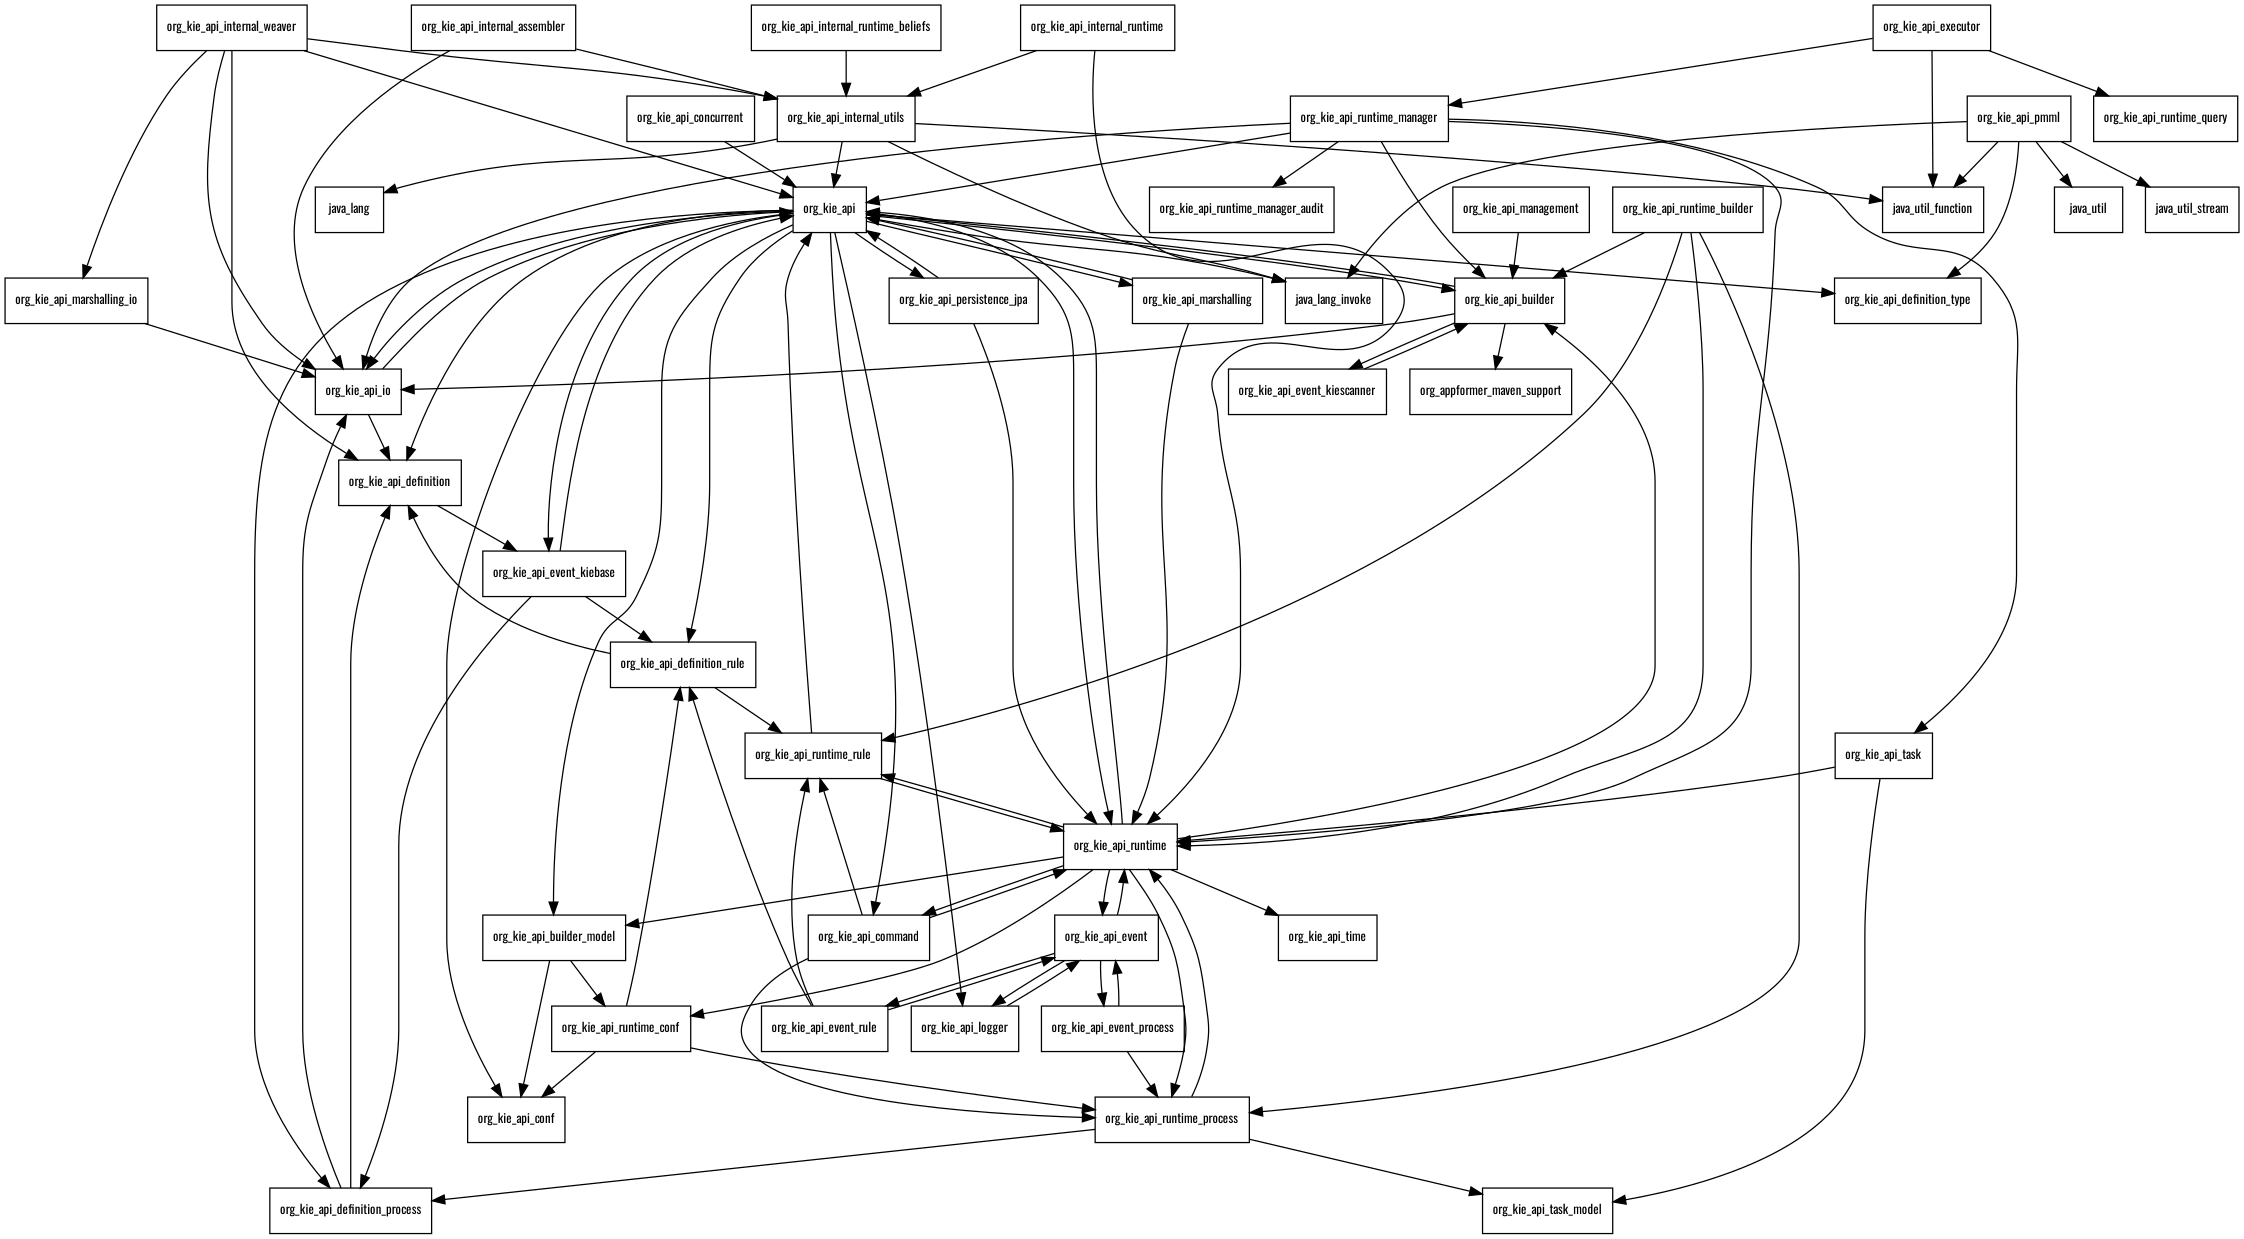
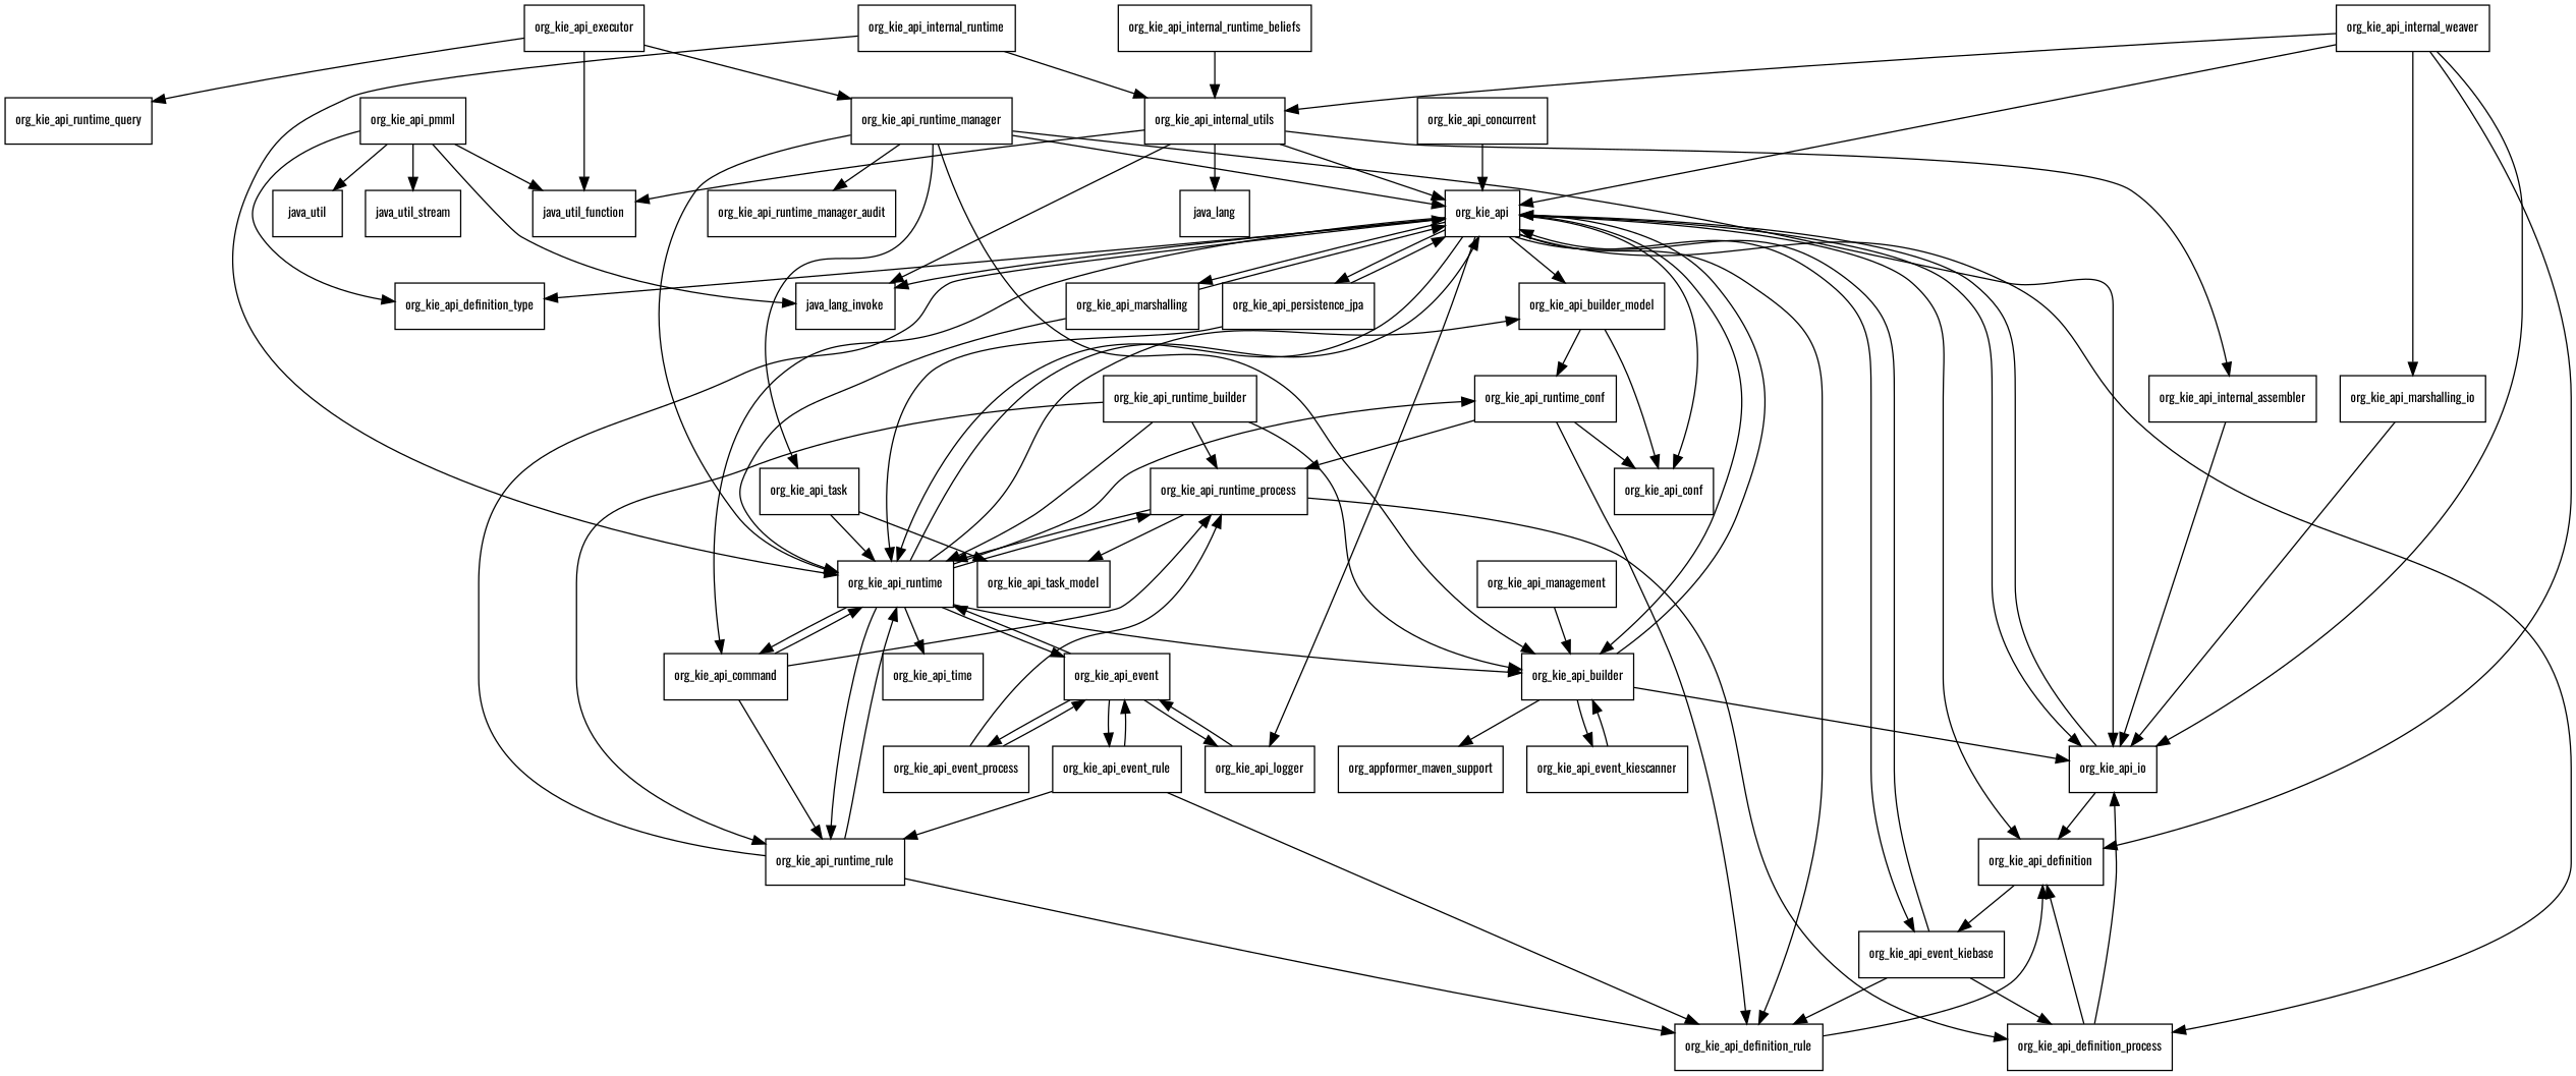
  digraph {
    fontname=Oswald
    node [fontname=Oswald fontsize=10.0 shape=box]
    edge [fontname=Oswald]
    org_kie_api
    org_kie_api_builder
    org_kie_api_builder_model
    org_kie_api_command
    org_kie_api_conf
    org_kie_api_definition
    org_kie_api_definition_process
    org_kie_api_definition_rule
    org_kie_api_definition_type
    org_kie_api_event_kiebase
    org_kie_api_io
    org_kie_api_logger
    org_kie_api_marshalling
    org_kie_api_persistence_jpa
    org_kie_api_runtime
    java_lang_invoke
    org_appformer_maven_support
    org_kie_api_event_kiescanner
    org_kie_api_runtime_conf
    org_kie_api_runtime_process
    org_kie_api_runtime_rule
    org_kie_api_internal_utils
    java_util_function
    java_lang
    org_kie_api_event
    org_kie_api_time
    org_kie_api_task_model
    org_kie_api_event_process
    org_kie_api_event_rule
    org_kie_api_concurrent
    org_kie_api_executor
    org_kie_api_runtime_manager
    org_kie_api_runtime_query
    org_kie_api_runtime_manager_audit
    org_kie_api_task
    org_kie_api_internal_assembler
    n37 [label=org_kie_api_marshalling_io]
    org_kie_api_internal_runtime
    org_kie_api_internal_runtime_beliefs
    org_kie_api_internal_weaver
    org_kie_api_management
    org_kie_api_pmml
    java_util
    java_util_stream
    org_kie_api_runtime_builder
    org_kie_api -> org_kie_api_builder
    org_kie_api -> org_kie_api_builder_model
    org_kie_api -> org_kie_api_command
    org_kie_api -> org_kie_api_conf
    org_kie_api -> org_kie_api_definition
    org_kie_api -> org_kie_api_definition_process
    org_kie_api -> org_kie_api_definition_rule
    org_kie_api -> org_kie_api_definition_type
    org_kie_api -> org_kie_api_event_kiebase
    org_kie_api -> org_kie_api_io
    org_kie_api -> org_kie_api_logger
    org_kie_api -> org_kie_api_marshalling
    org_kie_api -> org_kie_api_persistence_jpa
    org_kie_api -> org_kie_api_runtime
    org_kie_api -> java_lang_invoke
    org_kie_api_builder -> org_kie_api
    org_kie_api_builder -> org_kie_api_io
    org_kie_api_builder -> org_appformer_maven_support
    org_kie_api_builder -> org_kie_api_event_kiescanner
    org_kie_api_builder_model -> org_kie_api_conf
    org_kie_api_builder_model -> org_kie_api_runtime_conf
    org_kie_api_command -> org_kie_api_runtime
    org_kie_api_command -> org_kie_api_runtime_process
    org_kie_api_command -> org_kie_api_runtime_rule
    org_kie_api_definition -> org_kie_api_event_kiebase
    org_kie_api_definition_process -> org_kie_api_definition
    org_kie_api_definition_process -> org_kie_api_io
    org_kie_api_definition_rule -> org_kie_api_definition
    org_kie_api_event_kiebase -> org_kie_api
    org_kie_api_event_kiebase -> org_kie_api_definition_process
    org_kie_api_event_kiebase -> org_kie_api_definition_rule
    org_kie_api_io -> org_kie_api
    org_kie_api_io -> org_kie_api_definition
    org_kie_api_logger -> org_kie_api_event
    org_kie_api_marshalling -> org_kie_api
    org_kie_api_marshalling -> org_kie_api_runtime
    org_kie_api_persistence_jpa -> org_kie_api
    org_kie_api_persistence_jpa -> org_kie_api_runtime
    org_kie_api_runtime -> org_kie_api
    org_kie_api_runtime -> org_kie_api_builder
    org_kie_api_runtime -> org_kie_api_builder_model
    org_kie_api_runtime -> org_kie_api_command
    org_kie_api_runtime -> org_kie_api_runtime_conf
    org_kie_api_runtime -> org_kie_api_runtime_process
    org_kie_api_runtime -> org_kie_api_runtime_rule
    org_kie_api_runtime -> org_kie_api_event
    org_kie_api_runtime -> org_kie_api_time
    org_kie_api_event_kiescanner -> org_kie_api_builder
    org_kie_api_runtime_conf -> org_kie_api_conf
    org_kie_api_runtime_conf -> org_kie_api_definition_rule
    org_kie_api_runtime_conf -> org_kie_api_runtime_process
    org_kie_api_runtime_process -> org_kie_api_definition_process
    org_kie_api_runtime_process -> org_kie_api_runtime
    org_kie_api_runtime_process -> org_kie_api_task_model
    org_kie_api_runtime_rule -> org_kie_api
-   org_kie_api_definition_rule -> org_kie_api_runtime_rule
+   org_kie_api_runtime_rule -> org_kie_api_definition_rule
    org_kie_api_runtime_rule -> org_kie_api_runtime
    org_kie_api_internal_utils -> org_kie_api
    org_kie_api_internal_utils -> java_lang_invoke
    org_kie_api_internal_utils -> java_util_function
    org_kie_api_internal_utils -> java_lang
    org_kie_api_event -> org_kie_api_logger
    org_kie_api_event -> org_kie_api_runtime
    org_kie_api_event -> org_kie_api_event_process
    org_kie_api_event -> org_kie_api_event_rule
    org_kie_api_event_process -> org_kie_api_runtime_process
    org_kie_api_event_process -> org_kie_api_event
    org_kie_api_event_rule -> org_kie_api_definition_rule
    org_kie_api_event_rule -> org_kie_api_runtime_rule
    org_kie_api_event_rule -> org_kie_api_event
    org_kie_api_concurrent -> org_kie_api
    org_kie_api_executor -> java_util_function
    org_kie_api_executor -> org_kie_api_runtime_manager
    org_kie_api_executor -> org_kie_api_runtime_query
    org_kie_api_runtime_manager -> org_kie_api
    org_kie_api_runtime_manager -> org_kie_api_builder
    org_kie_api_runtime_manager -> org_kie_api_io
    org_kie_api_runtime_manager -> org_kie_api_runtime
    org_kie_api_runtime_manager -> org_kie_api_runtime_manager_audit
    org_kie_api_runtime_manager -> org_kie_api_task
    org_kie_api_task -> org_kie_api_runtime
    org_kie_api_task -> org_kie_api_task_model
    org_kie_api_internal_assembler -> org_kie_api_io
-   org_kie_api_internal_assembler -> org_kie_api_internal_utils
+   org_kie_api_internal_utils -> org_kie_api_internal_assembler
    n37 -> org_kie_api_io
    org_kie_api_internal_runtime -> org_kie_api_runtime
    org_kie_api_internal_runtime -> org_kie_api_internal_utils
    org_kie_api_internal_runtime_beliefs -> org_kie_api_internal_utils
    org_kie_api_internal_weaver -> org_kie_api
    org_kie_api_internal_weaver -> org_kie_api_definition
    org_kie_api_internal_weaver -> org_kie_api_io
    org_kie_api_internal_weaver -> org_kie_api_internal_utils
    org_kie_api_internal_weaver -> n37
    org_kie_api_management -> org_kie_api_builder
    org_kie_api_pmml -> org_kie_api_definition_type
    org_kie_api_pmml -> java_lang_invoke
    org_kie_api_pmml -> java_util_function
    org_kie_api_pmml -> java_util
    org_kie_api_pmml -> java_util_stream
    org_kie_api_runtime_builder -> org_kie_api_builder
    org_kie_api_runtime_builder -> org_kie_api_runtime
    org_kie_api_runtime_builder -> org_kie_api_runtime_process
    org_kie_api_runtime_builder -> org_kie_api_runtime_rule
  }
